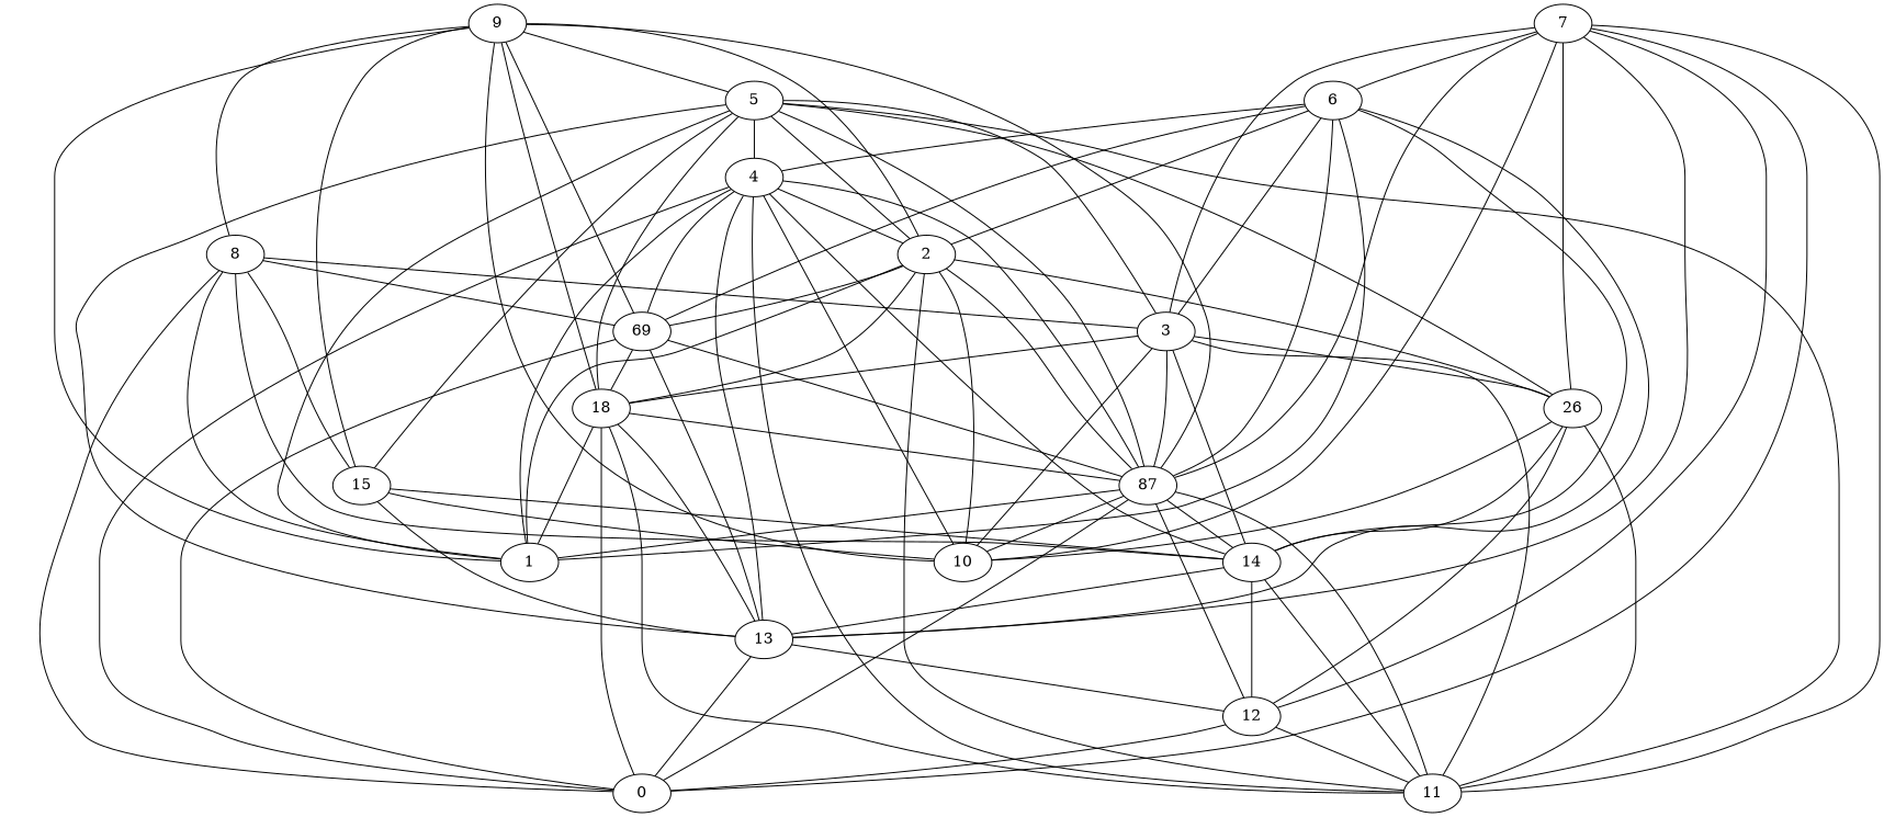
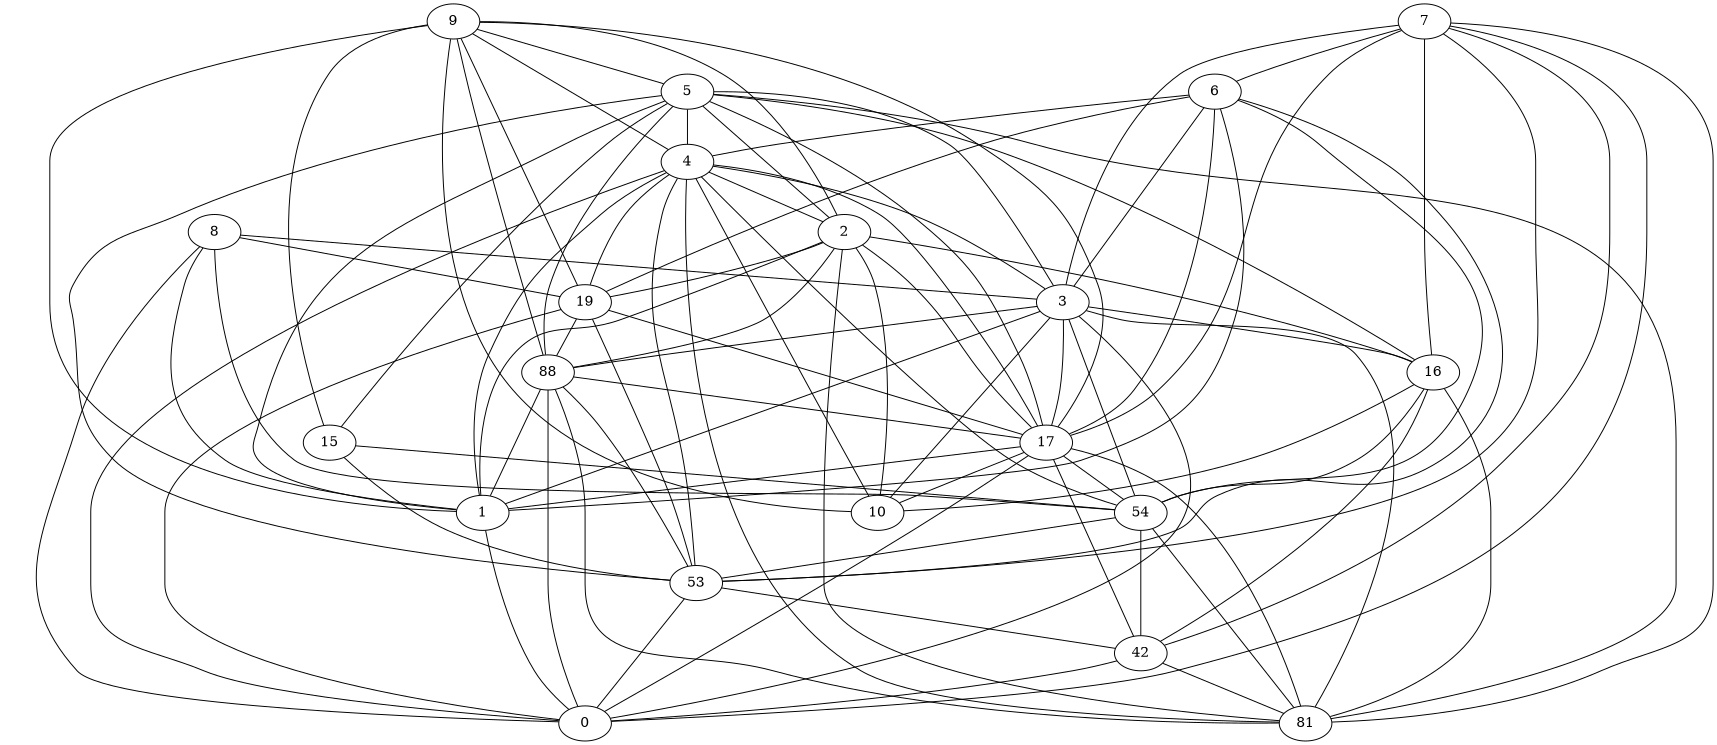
  digraph {
    edge [color=black dir=none]
    5
    15
    4
    3
-   17 [label=87]
-   16 [label=26]
-   18
+   17
+   16
+   18 [label=88]
    1
-   11
+   11 [label=81]
    2
-   13
+   13 [label=53]
    10
-   14
-   19 [label=69]
+   14 [label=54]
+   19
    0
    8
-   12
+   12 [label=42]
    9
    7
    6
    subgraph sub_1 {
      5
      15
      4
      3
      17
      16
      18
      1
      11
      2
      13
      10
      14
      19
      0
      8
      12
      9
      7
      6
    }
    5 -> 15
    5 -> 4
    5 -> 3
    5 -> 17
    5 -> 16
    5 -> 18
    5 -> 1
    5 -> 11
    5 -> 2
    5 -> 13
    15 -> 13
-   15 -> 10
    15 -> 14
+   4 -> 3
    4 -> 17
    4 -> 1
    4 -> 11
    4 -> 2
    4 -> 13
    4 -> 10
    4 -> 14
    4 -> 19
    4 -> 0
    3 -> 17
    3 -> 16
    3 -> 18
+   3 -> 1
    3 -> 11
    3 -> 10
    3 -> 14
+   3 -> 0
    17 -> 1
    17 -> 11
    17 -> 10
    17 -> 14
    17 -> 0
    17 -> 12
    16 -> 11
    16 -> 10
    16 -> 14
    16 -> 12
    18 -> 17
    18 -> 1
    18 -> 11
    18 -> 13
    18 -> 0
+   1 -> 0
    2 -> 17
    2 -> 16
    2 -> 18
    2 -> 1
    2 -> 11
    2 -> 10
    2 -> 19
    13 -> 0
    13 -> 12
    14 -> 11
    14 -> 13
    14 -> 12
    19 -> 17
    19 -> 18
    19 -> 13
    19 -> 0
-   8 -> 15
    8 -> 3
    8 -> 1
    8 -> 14
    8 -> 19
    8 -> 0
    12 -> 11
    12 -> 0
    9 -> 5
    9 -> 15
    9 -> 17
    9 -> 18
    9 -> 1
    9 -> 2
    9 -> 10
    9 -> 19
-   9 -> 8
+   9 -> 4
    7 -> 3
    7 -> 17
    7 -> 16
    7 -> 11
    7 -> 13
-   7 -> 10
    7 -> 0
    7 -> 12
    7 -> 6
    6 -> 4
    6 -> 3
    6 -> 17
    6 -> 1
-   6 -> 2
    6 -> 13
    6 -> 14
    6 -> 19
  }
